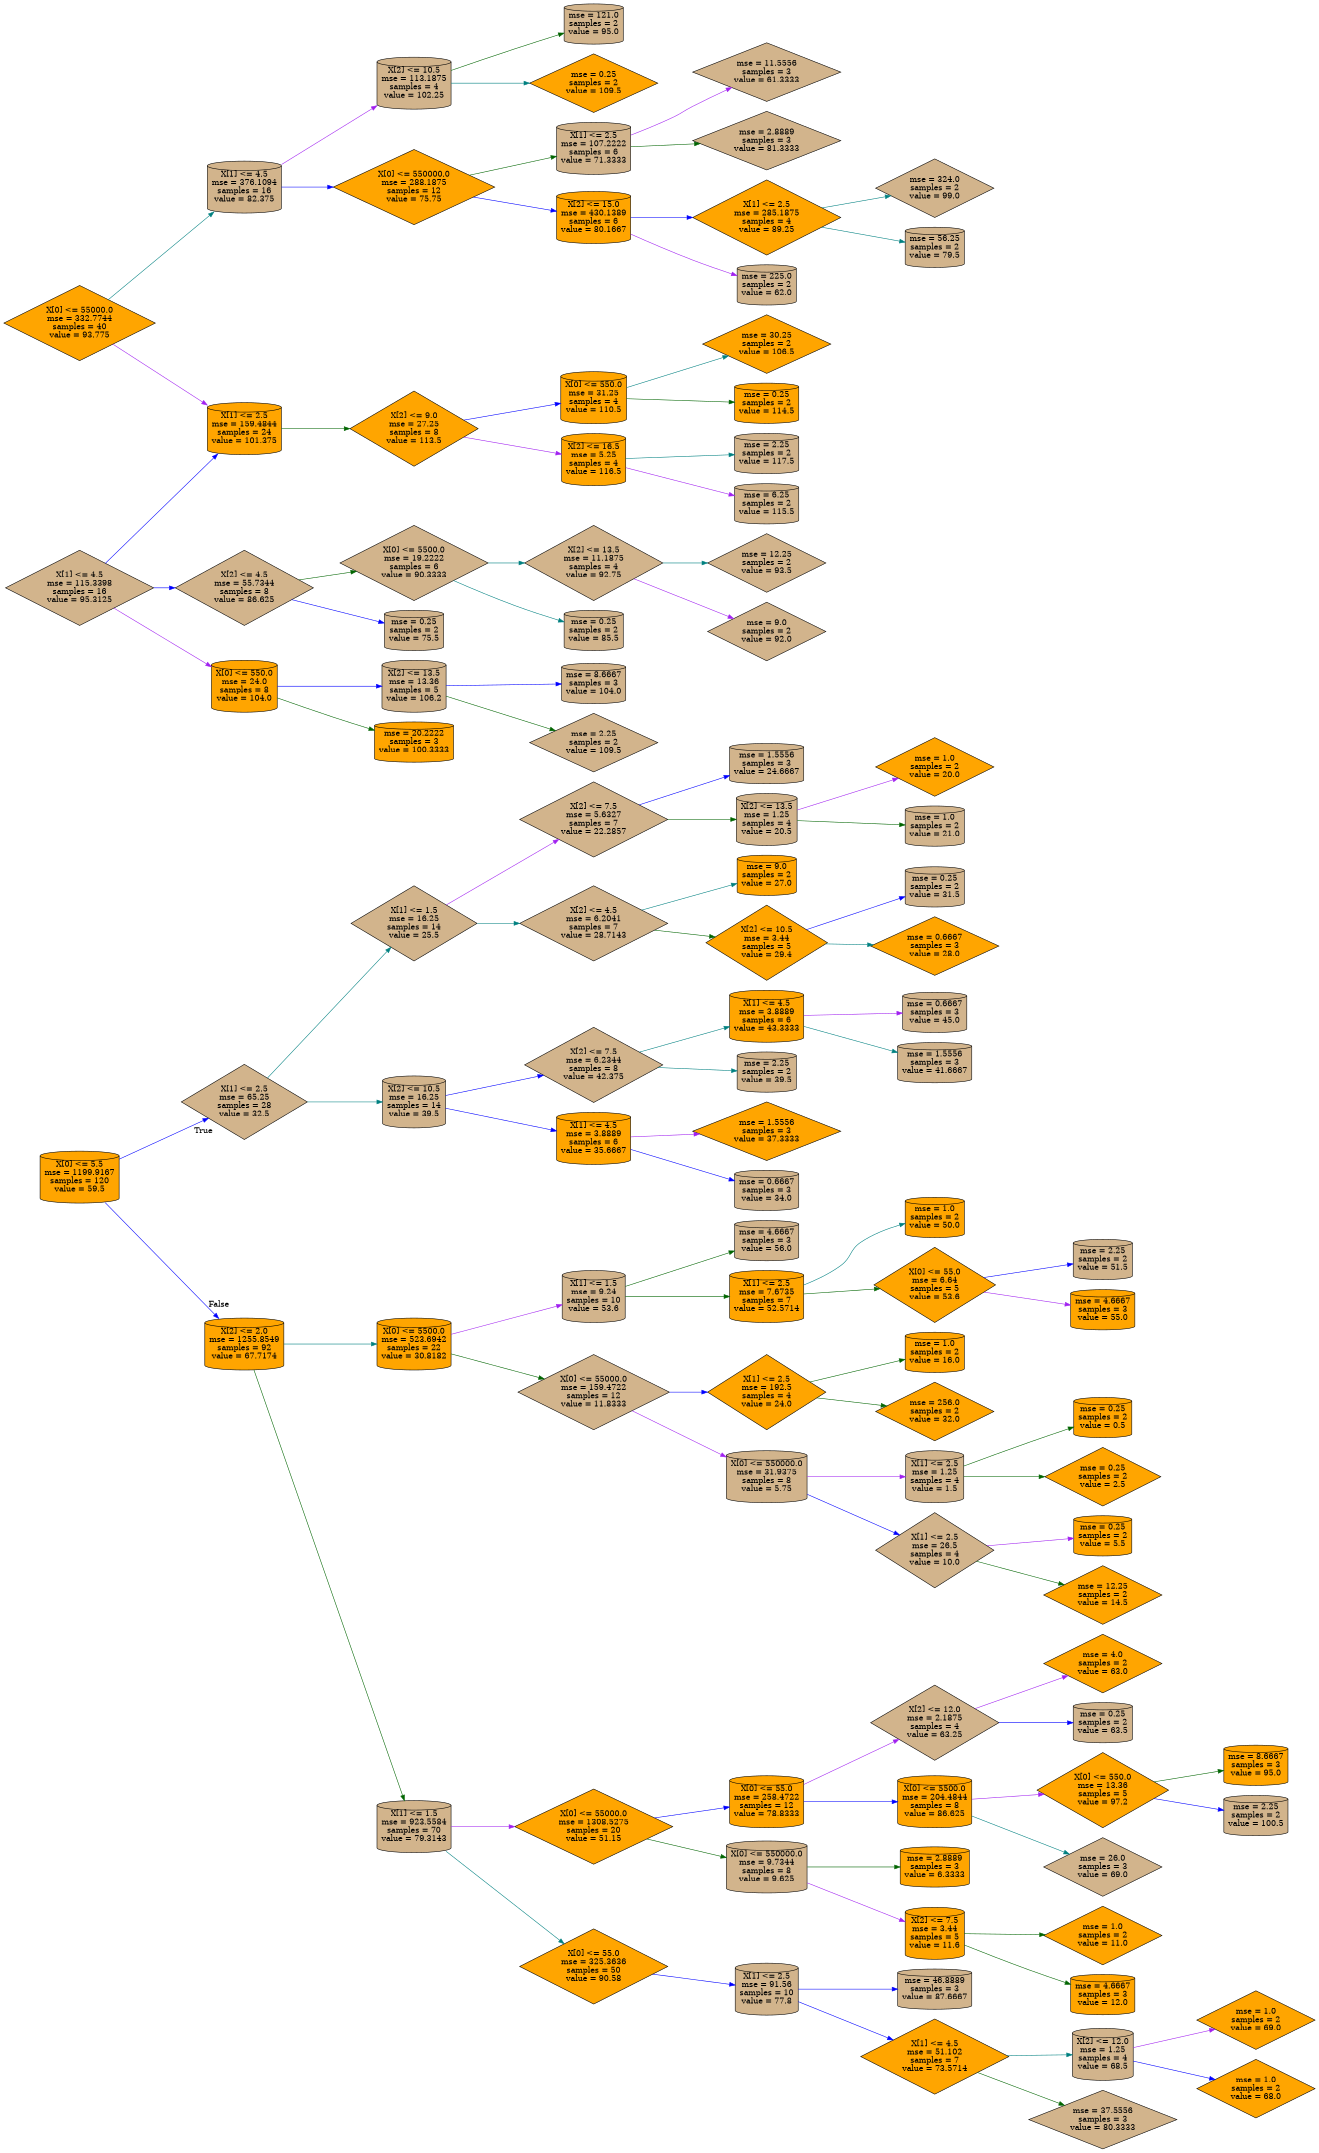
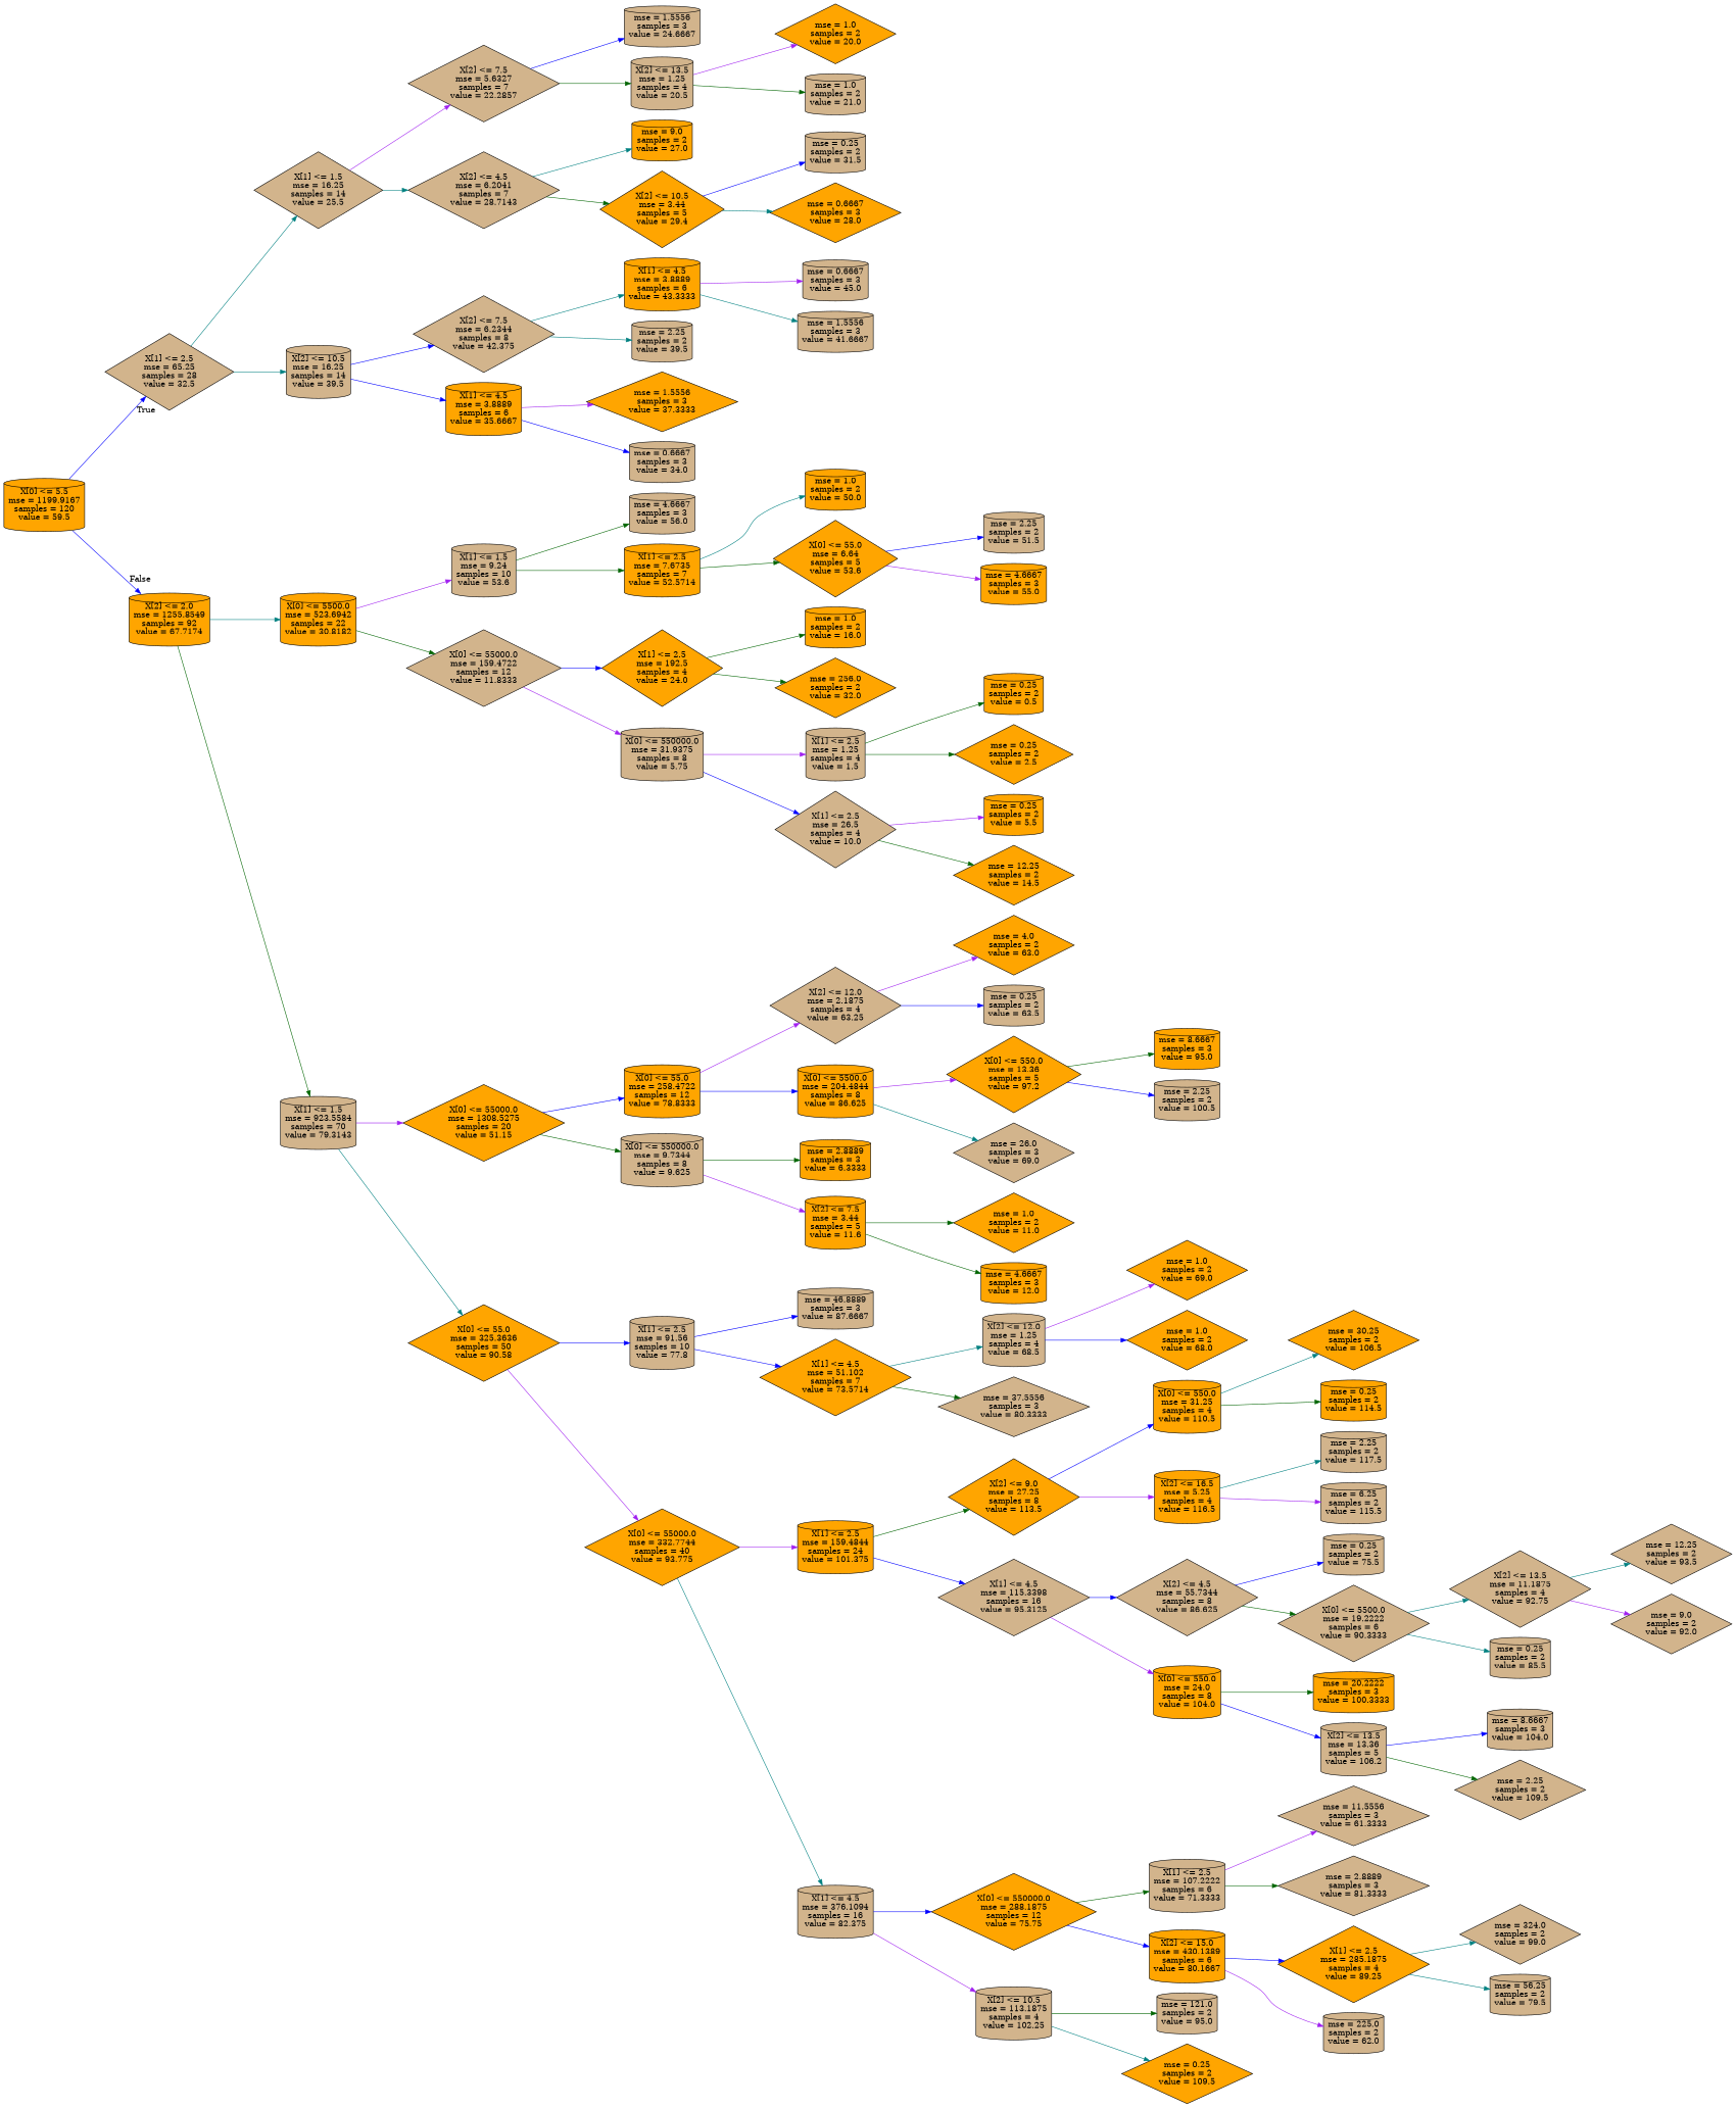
  digraph {
    rankdir=LR
    node [fillcolor=tan shape=cylinder style=filled]
    edge [color=blue]
    n1 [fillcolor=orange label="X[0] <= 5.5\nmse = 1199.9167\nsamples = 120\nvalue = 59.5"]
    n2 [label="X[1] <= 2.5\nmse = 65.25\nsamples = 28\nvalue = 32.5" shape=diamond]
    n3 [fillcolor=orange label="X[2] <= 2.0\nmse = 1255.8549\nsamples = 92\nvalue = 67.7174"]
    n4 [label="X[1] <= 1.5\nmse = 16.25\nsamples = 14\nvalue = 25.5" shape=diamond]
    n5 [label="X[2] <= 10.5\nmse = 16.25\nsamples = 14\nvalue = 39.5"]
    n6 [fillcolor=orange label="X[0] <= 5500.0\nmse = 523.6942\nsamples = 22\nvalue = 30.8182"]
    n7 [label="X[1] <= 1.5\nmse = 923.5584\nsamples = 70\nvalue = 79.3143"]
    n8 [label="X[2] <= 7.5\nmse = 5.6327\nsamples = 7\nvalue = 22.2857" shape=diamond]
    n9 [label="X[2] <= 4.5\nmse = 6.2041\nsamples = 7\nvalue = 28.7143" shape=diamond]
    n10 [label="X[2] <= 7.5\nmse = 6.2344\nsamples = 8\nvalue = 42.375" shape=diamond]
    n11 [fillcolor=orange label="X[1] <= 4.5\nmse = 3.8889\nsamples = 6\nvalue = 35.6667"]
    n12 [label="mse = 1.5556\nsamples = 3\nvalue = 24.6667"]
    n13 [label="X[2] <= 13.5\nmse = 1.25\nsamples = 4\nvalue = 20.5"]
    n14 [fillcolor=orange label="mse = 9.0\nsamples = 2\nvalue = 27.0"]
    n15 [fillcolor=orange label="X[2] <= 10.5\nmse = 3.44\nsamples = 5\nvalue = 29.4" shape=diamond]
    n16 [fillcolor=orange label="mse = 1.0\nsamples = 2\nvalue = 20.0" shape=diamond]
    n17 [label="mse = 1.0\nsamples = 2\nvalue = 21.0"]
    n18 [label="mse = 0.25\nsamples = 2\nvalue = 31.5"]
    n19 [fillcolor=orange label="mse = 0.6667\nsamples = 3\nvalue = 28.0" shape=diamond]
    n20 [fillcolor=orange label="X[1] <= 4.5\nmse = 3.8889\nsamples = 6\nvalue = 43.3333"]
    n21 [label="mse = 2.25\nsamples = 2\nvalue = 39.5"]
    n22 [fillcolor=orange label="mse = 1.5556\nsamples = 3\nvalue = 37.3333" shape=diamond]
    n23 [label="mse = 0.6667\nsamples = 3\nvalue = 34.0"]
    n24 [label="mse = 0.6667\nsamples = 3\nvalue = 45.0"]
    n25 [label="mse = 1.5556\nsamples = 3\nvalue = 41.6667"]
    n26 [label="X[1] <= 1.5\nmse = 9.24\nsamples = 10\nvalue = 53.6"]
    n27 [label="X[0] <= 55000.0\nmse = 159.4722\nsamples = 12\nvalue = 11.8333" shape=diamond]
    n28 [fillcolor=orange label="X[0] <= 55000.0\nmse = 1308.5275\nsamples = 20\nvalue = 51.15" shape=diamond]
    n29 [fillcolor=orange label="X[0] <= 55.0\nmse = 325.3636\nsamples = 50\nvalue = 90.58" shape=diamond]
    n30 [label="mse = 4.6667\nsamples = 3\nvalue = 56.0"]
    n31 [fillcolor=orange label="X[1] <= 2.5\nmse = 7.6735\nsamples = 7\nvalue = 52.5714"]
    n32 [fillcolor=orange label="X[1] <= 2.5\nmse = 192.5\nsamples = 4\nvalue = 24.0" shape=diamond]
    n33 [label="X[0] <= 550000.0\nmse = 31.9375\nsamples = 8\nvalue = 5.75"]
    n34 [fillcolor=orange label="mse = 1.0\nsamples = 2\nvalue = 50.0"]
    n35 [fillcolor=orange label="X[0] <= 55.0\nmse = 6.64\nsamples = 5\nvalue = 53.6" shape=diamond]
    n36 [label="mse = 2.25\nsamples = 2\nvalue = 51.5"]
    n37 [fillcolor=orange label="mse = 4.6667\nsamples = 3\nvalue = 55.0"]
    n38 [fillcolor=orange label="mse = 1.0\nsamples = 2\nvalue = 16.0"]
    n39 [fillcolor=orange label="mse = 256.0\nsamples = 2\nvalue = 32.0" shape=diamond]
    n40 [label="X[1] <= 2.5\nmse = 1.25\nsamples = 4\nvalue = 1.5"]
    n41 [label="X[1] <= 2.5\nmse = 26.5\nsamples = 4\nvalue = 10.0" shape=diamond]
    n42 [fillcolor=orange label="mse = 0.25\nsamples = 2\nvalue = 0.5"]
    n43 [fillcolor=orange label="mse = 0.25\nsamples = 2\nvalue = 2.5" shape=diamond]
    n44 [fillcolor=orange label="mse = 0.25\nsamples = 2\nvalue = 5.5"]
    n45 [fillcolor=orange label="mse = 12.25\nsamples = 2\nvalue = 14.5" shape=diamond]
    n46 [fillcolor=orange label="X[0] <= 55.0\nmse = 258.4722\nsamples = 12\nvalue = 78.8333"]
    n47 [label="X[0] <= 550000.0\nmse = 9.7344\nsamples = 8\nvalue = 9.625"]
    n48 [label="X[1] <= 2.5\nmse = 91.56\nsamples = 10\nvalue = 77.8"]
    n49 [fillcolor=orange label="X[0] <= 55000.0\nmse = 332.7744\nsamples = 40\nvalue = 93.775" shape=diamond]
    n50 [label="X[2] <= 12.0\nmse = 2.1875\nsamples = 4\nvalue = 63.25" shape=diamond]
    n51 [fillcolor=orange label="X[0] <= 5500.0\nmse = 204.4844\nsamples = 8\nvalue = 86.625"]
    n52 [fillcolor=orange label="mse = 2.8889\nsamples = 3\nvalue = 6.3333"]
    n53 [fillcolor=orange label="X[2] <= 7.5\nmse = 3.44\nsamples = 5\nvalue = 11.6"]
    n54 [fillcolor=orange label="mse = 4.0\nsamples = 2\nvalue = 63.0" shape=diamond]
    n55 [label="mse = 0.25\nsamples = 2\nvalue = 63.5"]
    n56 [fillcolor=orange label="X[0] <= 550.0\nmse = 13.36\nsamples = 5\nvalue = 97.2" shape=diamond]
    n57 [label="mse = 26.0\nsamples = 3\nvalue = 69.0" shape=diamond]
    n58 [fillcolor=orange label="mse = 8.6667\nsamples = 3\nvalue = 95.0"]
    n59 [label="mse = 2.25\nsamples = 2\nvalue = 100.5"]
    n60 [fillcolor=orange label="mse = 1.0\nsamples = 2\nvalue = 11.0" shape=diamond]
    n61 [fillcolor=orange label="mse = 4.6667\nsamples = 3\nvalue = 12.0"]
    n62 [label="mse = 46.8889\nsamples = 3\nvalue = 87.6667"]
    n63 [fillcolor=orange label="X[1] <= 4.5\nmse = 51.102\nsamples = 7\nvalue = 73.5714" shape=diamond]
    n64 [fillcolor=orange label="X[1] <= 2.5\nmse = 159.4844\nsamples = 24\nvalue = 101.375"]
    n65 [label="X[1] <= 4.5\nmse = 376.1094\nsamples = 16\nvalue = 82.375"]
    n66 [label="X[2] <= 12.0\nmse = 1.25\nsamples = 4\nvalue = 68.5"]
    n67 [label="mse = 37.5556\nsamples = 3\nvalue = 80.3333" shape=diamond]
    n68 [fillcolor=orange label="mse = 1.0\nsamples = 2\nvalue = 69.0" shape=diamond]
    n69 [fillcolor=orange label="mse = 1.0\nsamples = 2\nvalue = 68.0" shape=diamond]
    n70 [fillcolor=orange label="X[2] <= 9.0\nmse = 27.25\nsamples = 8\nvalue = 113.5" shape=diamond]
    n71 [label="X[1] <= 4.5\nmse = 115.3398\nsamples = 16\nvalue = 95.3125" shape=diamond]
    n72 [fillcolor=orange label="X[0] <= 550000.0\nmse = 288.1875\nsamples = 12\nvalue = 75.75" shape=diamond]
    n73 [label="X[2] <= 10.5\nmse = 113.1875\nsamples = 4\nvalue = 102.25"]
    n74 [fillcolor=orange label="X[0] <= 550.0\nmse = 31.25\nsamples = 4\nvalue = 110.5"]
    n75 [fillcolor=orange label="X[2] <= 16.5\nmse = 5.25\nsamples = 4\nvalue = 116.5"]
    n76 [label="X[2] <= 4.5\nmse = 55.7344\nsamples = 8\nvalue = 86.625" shape=diamond]
    n77 [fillcolor=orange label="X[0] <= 550.0\nmse = 24.0\nsamples = 8\nvalue = 104.0"]
    n78 [fillcolor=orange label="mse = 30.25\nsamples = 2\nvalue = 106.5" shape=diamond]
    n79 [fillcolor=orange label="mse = 0.25\nsamples = 2\nvalue = 114.5"]
    n80 [label="mse = 2.25\nsamples = 2\nvalue = 117.5"]
    n81 [label="mse = 6.25\nsamples = 2\nvalue = 115.5"]
    n82 [label="mse = 0.25\nsamples = 2\nvalue = 75.5"]
    n83 [label="X[0] <= 5500.0\nmse = 19.2222\nsamples = 6\nvalue = 90.3333" shape=diamond]
    n84 [fillcolor=orange label="mse = 20.2222\nsamples = 3\nvalue = 100.3333"]
    n85 [label="X[2] <= 13.5\nmse = 13.36\nsamples = 5\nvalue = 106.2"]
    n86 [label="X[2] <= 13.5\nmse = 11.1875\nsamples = 4\nvalue = 92.75" shape=diamond]
    n87 [label="mse = 0.25\nsamples = 2\nvalue = 85.5"]
    n88 [label="mse = 12.25\nsamples = 2\nvalue = 93.5" shape=diamond]
    n89 [label="mse = 9.0\nsamples = 2\nvalue = 92.0" shape=diamond]
    n90 [label="mse = 8.6667\nsamples = 3\nvalue = 104.0"]
    n91 [label="mse = 2.25\nsamples = 2\nvalue = 109.5" shape=diamond]
    n92 [label="X[1] <= 2.5\nmse = 107.2222\nsamples = 6\nvalue = 71.3333"]
    n93 [fillcolor=orange label="X[2] <= 15.0\nmse = 430.1389\nsamples = 6\nvalue = 80.1667"]
    n94 [label="mse = 121.0\nsamples = 2\nvalue = 95.0"]
    n95 [fillcolor=orange label="mse = 0.25\nsamples = 2\nvalue = 109.5" shape=diamond]
    n96 [label="mse = 11.5556\nsamples = 3\nvalue = 61.3333" shape=diamond]
    n97 [label="mse = 2.8889\nsamples = 3\nvalue = 81.3333" shape=diamond]
    n98 [fillcolor=orange label="X[1] <= 2.5\nmse = 285.1875\nsamples = 4\nvalue = 89.25" shape=diamond]
    n99 [label="mse = 225.0\nsamples = 2\nvalue = 62.0"]
    n100 [label="mse = 324.0\nsamples = 2\nvalue = 99.0" shape=diamond]
    n101 [label="mse = 56.25\nsamples = 2\nvalue = 79.5"]
    n1 -> n2 [headlabel=True labelangle=45 labeldistance=2.5]
    n1 -> n3 [headlabel=False labelangle=-45 labeldistance=2.5]
    n2 -> n4 [color=teal]
    n2 -> n5 [color=teal]
    n3 -> n6 [color=teal]
    n3 -> n7 [color=darkgreen]
    n4 -> n8 [color=purple]
    n4 -> n9 [color=teal]
    n5 -> n10
    n5 -> n11
    n6 -> n26 [color=purple]
    n6 -> n27 [color=darkgreen]
    n7 -> n28 [color=purple]
    n7 -> n29 [color=teal]
    n8 -> n12
    n8 -> n13 [color=darkgreen]
    n9 -> n14 [color=teal]
    n9 -> n15 [color=darkgreen]
    n10 -> n20 [color=teal]
    n10 -> n21 [color=teal]
    n11 -> n22 [color=purple]
    n11 -> n23
    n13 -> n16 [color=purple]
    n13 -> n17 [color=darkgreen]
    n15 -> n18
    n15 -> n19 [color=teal]
    n20 -> n24 [color=purple]
    n20 -> n25 [color=teal]
    n26 -> n30 [color=darkgreen]
    n26 -> n31 [color=darkgreen]
    n27 -> n32
    n27 -> n33 [color=purple]
    n28 -> n46
    n28 -> n47 [color=darkgreen]
    n29 -> n48
+   n29 -> n49 [color=purple]
    n31 -> n34 [color=teal]
    n31 -> n35 [color=darkgreen]
    n32 -> n38 [color=darkgreen]
    n32 -> n39 [color=darkgreen]
    n33 -> n40 [color=purple]
    n33 -> n41
    n35 -> n36
    n35 -> n37 [color=purple]
    n40 -> n42 [color=darkgreen]
    n40 -> n43 [color=darkgreen]
    n41 -> n44 [color=purple]
    n41 -> n45 [color=darkgreen]
    n46 -> n50 [color=purple]
    n46 -> n51
    n47 -> n52 [color=darkgreen]
    n47 -> n53 [color=purple]
    n48 -> n62
    n48 -> n63
    n49 -> n64 [color=purple]
    n49 -> n65 [color=teal]
    n50 -> n54 [color=purple]
    n50 -> n55
    n51 -> n56 [color=purple]
    n51 -> n57 [color=teal]
    n53 -> n60 [color=darkgreen]
    n53 -> n61 [color=darkgreen]
    n56 -> n58 [color=darkgreen]
    n56 -> n59
    n63 -> n66 [color=teal]
    n63 -> n67 [color=darkgreen]
    n64 -> n70 [color=darkgreen]
-   n71 -> n64
+   n64 -> n71
    n65 -> n72
    n65 -> n73 [color=purple]
    n66 -> n68 [color=purple]
    n66 -> n69
    n70 -> n74
    n70 -> n75 [color=purple]
    n71 -> n76
    n71 -> n77 [color=purple]
    n72 -> n92 [color=darkgreen]
    n72 -> n93
    n73 -> n94 [color=darkgreen]
    n73 -> n95 [color=teal]
    n74 -> n78 [color=teal]
    n74 -> n79 [color=darkgreen]
    n75 -> n80 [color=teal]
    n75 -> n81 [color=purple]
    n76 -> n82
    n76 -> n83 [color=darkgreen]
    n77 -> n84 [color=darkgreen]
    n77 -> n85
    n83 -> n86 [color=teal]
    n83 -> n87 [color=teal]
    n85 -> n90
    n85 -> n91 [color=darkgreen]
    n86 -> n88 [color=teal]
    n86 -> n89 [color=purple]
    n92 -> n96 [color=purple]
    n92 -> n97 [color=darkgreen]
    n93 -> n98
    n93 -> n99 [color=purple]
    n98 -> n100 [color=teal]
    n98 -> n101 [color=teal]
  }
